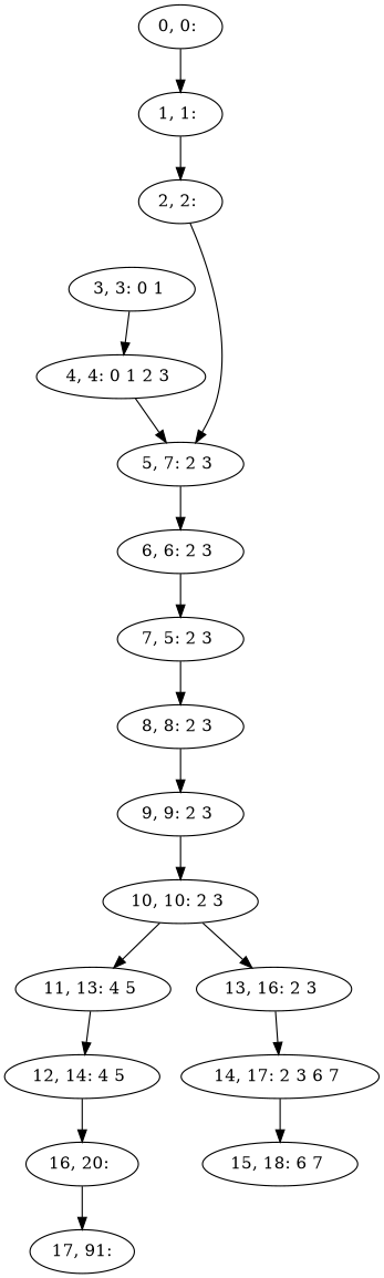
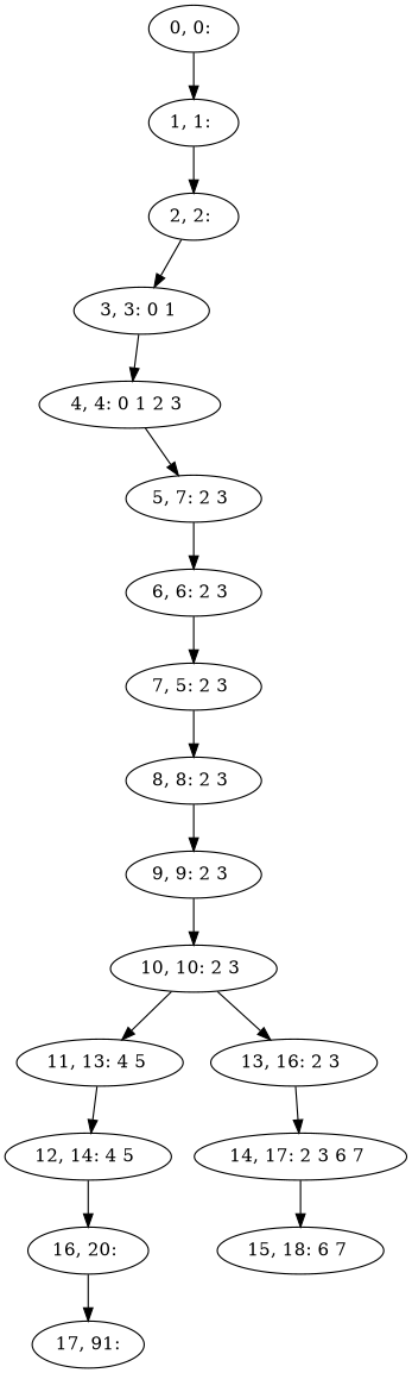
  digraph {
    n1 [label="0, 0: "]
    n2 [label="1, 1: "]
    n3 [label="2, 2: "]
    n4 [label="3, 3: 0 1 "]
    n5 [label="4, 4: 0 1 2 3 "]
    n6 [label="5, 7: 2 3 "]
    n7 [label="6, 6: 2 3 "]
    n8 [label="7, 5: 2 3 "]
    n9 [label="8, 8: 2 3 "]
    n10 [label="9, 9: 2 3 "]
    n11 [label="10, 10: 2 3 "]
    n12 [label="11, 13: 4 5 "]
    n13 [label="13, 16: 2 3 "]
    n14 [label="12, 14: 4 5 "]
    n15 [label="14, 17: 2 3 6 7 "]
    n16 [label="16, 20: "]
    n17 [label="17, 91:"]
    n18 [label="15, 18: 6 7 "]
    n1 -> n2
    n2 -> n3
-   n3 -> n6
+   n3 -> n4
    n4 -> n5
    n5 -> n6
    n6 -> n7
    n7 -> n8
    n8 -> n9
    n9 -> n10
    n10 -> n11
    n11 -> n12
    n11 -> n13
    n12 -> n14
    n13 -> n15
    n14 -> n16
    n15 -> n18
    n16 -> n17
  }
